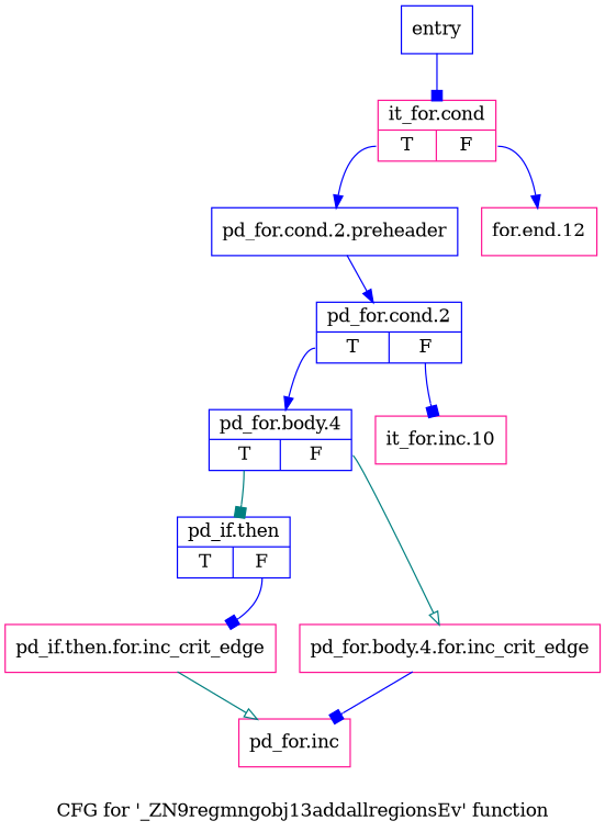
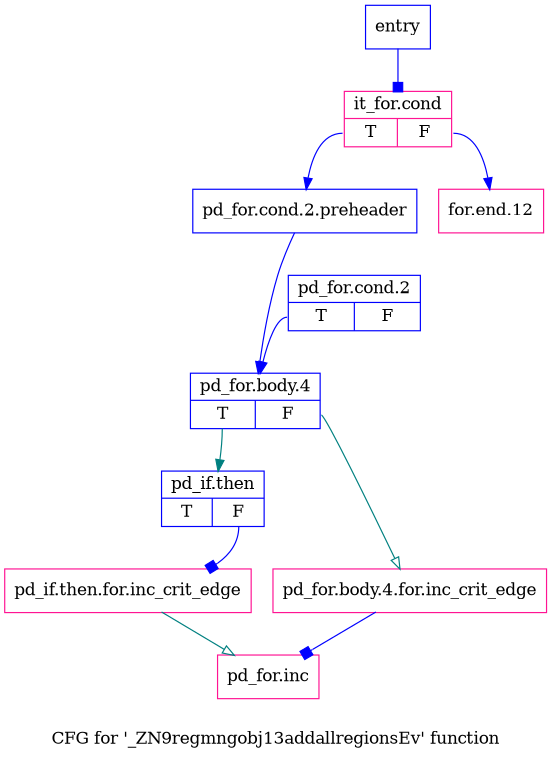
  digraph {
    label="CFG for '_ZN9regmngobj13addallregionsEv' function"
    node [color=deeppink shape=record]
    edge [arrowhead=normal color=blue]
    n1 [color=blue label="{entry}"]
    n2 [label="{it_for.cond|{<s0>T|<s1>F}}"]
    n3 [color=blue label="{pd_for.cond.2.preheader}"]
    n4 [label="{for.end.12}"]
    n5 [color=blue label="{pd_for.cond.2|{<s0>T|<s1>F}}"]
    n6 [color=blue label="{pd_for.body.4|{<s0>T|<s1>F}}"]
-   n7 [label="{it_for.inc.10}"]
    n8 [color=blue label="{pd_if.then|{<s0>T|<s1>F}}"]
    n9 [label="{pd_for.body.4.for.inc_crit_edge}"]
    n10 [label="{pd_if.then.for.inc_crit_edge}"]
    n11 [label="{pd_for.inc}"]
    n1 -> n2 [arrowhead=box]
    n2 -> n3 [tailport=s0]
    n2 -> n4 [tailport=s1]
-   n3 -> n5
+   n3 -> n6
    n5 -> n6 [tailport=s0]
-   n5 -> n7 [arrowhead=box tailport=s1]
-   n6 -> n8 [arrowhead=box color=teal tailport=s0]
+   n6 -> n8 [color=teal tailport=s0]
    n6 -> n9 [arrowhead=onormal color=teal tailport=s1]
    n8 -> n10 [arrowhead=box tailport=s1]
    n9 -> n11 [arrowhead=box]
    n10 -> n11 [arrowhead=onormal color=teal]
  }
